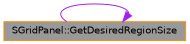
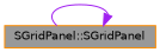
  digraph {
    rankdir=LR
    fontname="DejaVu Sans"
-   n1 [color=darkorange fillcolor=grey60 fontcolor=black fontname="DejaVu Sans" fontsize=10 height=0.2 label="SGridPanel::GetDesiredRegionSize" shape=box style=filled width=0.4]
+   n1 [color=darkorange fillcolor=grey60 fontcolor=black fontname="DejaVu Sans" fontsize=10 height=0.2 label="SGridPanel::SGridPanel" shape=box style=filled width=0.4]
    n1 -> n1 [color=purple fontname="DejaVu Sans" fontsize=10 labelfontname=Helvetica labelfontsize=10 style=solid]
  }
